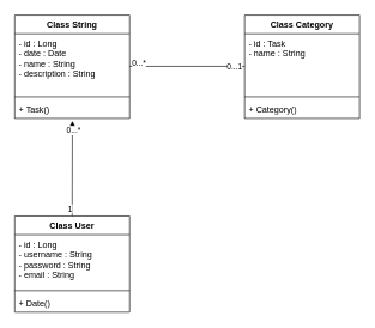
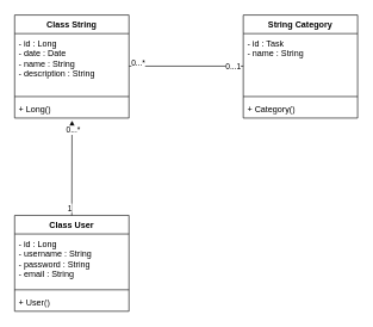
  <mxCell id="0" />
  <mxCell id="1" parent="0" />
  <mxCell id="2" value="Class String" style="swimlane;fontStyle=1;align=center;verticalAlign=top;childLayout=stackLayout;horizontal=1;startSize=26;horizontalStack=0;resizeParent=1;resizeParentMax=0;resizeLast=0;collapsible=1;marginBottom=0;whiteSpace=wrap;html=1;" vertex="1" parent="1"><mxGeometry x="20" y="20" width="160" height="144" as="geometry" /></mxCell>
  <mxCell id="3" value="- id :&amp;nbsp;Long&lt;div&gt;-&amp;nbsp;date :&amp;nbsp;Date&lt;/div&gt;&lt;div&gt;-&amp;nbsp;name : String&lt;/div&gt;&lt;div&gt;-&amp;nbsp;description : String&lt;/div&gt;" style="text;strokeColor=none;fillColor=none;align=left;verticalAlign=top;spacingLeft=4;spacingRight=4;overflow=hidden;rotatable=0;points=[[0,0.5],[1,0.5]];portConstraint=eastwest;whiteSpace=wrap;html=1;" vertex="1" parent="2"><mxGeometry y="26" width="160" height="84" as="geometry" /></mxCell>
  <mxCell id="4" value="" style="line;strokeWidth=1;fillColor=none;align=left;verticalAlign=middle;spacingTop=-1;spacingLeft=3;spacingRight=3;rotatable=0;labelPosition=right;points=[];portConstraint=eastwest;strokeColor=inherit;" vertex="1" parent="2"><mxGeometry y="110" width="160" height="8" as="geometry" /></mxCell>
- <mxCell id="5" value="+ Task()" style="text;strokeColor=none;fillColor=none;align=left;verticalAlign=top;spacingLeft=4;spacingRight=4;overflow=hidden;rotatable=0;points=[[0,0.5],[1,0.5]];portConstraint=eastwest;whiteSpace=wrap;html=1;" vertex="1" parent="2"><mxGeometry y="118" width="160" height="26" as="geometry" /></mxCell>
- <mxCell id="6" value="Class Category" style="swimlane;fontStyle=1;align=center;verticalAlign=top;childLayout=stackLayout;horizontal=1;startSize=26;horizontalStack=0;resizeParent=1;resizeParentMax=0;resizeLast=0;collapsible=1;marginBottom=0;whiteSpace=wrap;html=1;" vertex="1" parent="1"><mxGeometry x="340" y="20" width="160" height="144" as="geometry" /></mxCell>
+ <mxCell id="5" value="+ Long()" style="text;strokeColor=none;fillColor=none;align=left;verticalAlign=top;spacingLeft=4;spacingRight=4;overflow=hidden;rotatable=0;points=[[0,0.5],[1,0.5]];portConstraint=eastwest;whiteSpace=wrap;html=1;" vertex="1" parent="2"><mxGeometry y="118" width="160" height="26" as="geometry" /></mxCell>
+ <mxCell id="6" value="String Category" style="swimlane;fontStyle=1;align=center;verticalAlign=top;childLayout=stackLayout;horizontal=1;startSize=26;horizontalStack=0;resizeParent=1;resizeParentMax=0;resizeLast=0;collapsible=1;marginBottom=0;whiteSpace=wrap;html=1;" vertex="1" parent="1"><mxGeometry x="340" y="20" width="160" height="144" as="geometry" /></mxCell>
  <mxCell id="7" value="- id : Task&lt;div&gt;- name : String&lt;/div&gt;" style="text;strokeColor=none;fillColor=none;align=left;verticalAlign=top;spacingLeft=4;spacingRight=4;overflow=hidden;rotatable=0;points=[[0,0.5],[1,0.5]];portConstraint=eastwest;whiteSpace=wrap;html=1;" vertex="1" parent="6"><mxGeometry y="26" width="160" height="84" as="geometry" /></mxCell>
  <mxCell id="8" value="" style="line;strokeWidth=1;fillColor=none;align=left;verticalAlign=middle;spacingTop=-1;spacingLeft=3;spacingRight=3;rotatable=0;labelPosition=right;points=[];portConstraint=eastwest;strokeColor=inherit;" vertex="1" parent="6"><mxGeometry y="110" width="160" height="8" as="geometry" /></mxCell>
  <mxCell id="9" value="+ Category()" style="text;strokeColor=none;fillColor=none;align=left;verticalAlign=top;spacingLeft=4;spacingRight=4;overflow=hidden;rotatable=0;points=[[0,0.5],[1,0.5]];portConstraint=eastwest;whiteSpace=wrap;html=1;" vertex="1" parent="6"><mxGeometry y="118" width="160" height="26" as="geometry" /></mxCell>
  <mxCell id="10" value="" style="endArrow=none;html=1;rounded=0;" edge="1" parent="1"><mxGeometry relative="1" as="geometry"><mxPoint x="180" y="91.5" as="sourcePoint" /><mxPoint x="340" y="91.5" as="targetPoint" /></mxGeometry></mxCell>
  <mxCell id="11" value="0...*" style="edgeLabel;html=1;align=center;verticalAlign=middle;resizable=0;points=[];" vertex="1" connectable="0" parent="10"><mxGeometry x="-0.853" y="4" relative="1" as="geometry"><mxPoint as="offset" /></mxGeometry></mxCell>
  <mxCell id="12" value="0...1" style="edgeLabel;html=1;align=center;verticalAlign=middle;resizable=0;points=[];" vertex="1" connectable="0" parent="10"><mxGeometry x="0.81" y="-1" relative="1" as="geometry"><mxPoint as="offset" /></mxGeometry></mxCell>
  <mxCell id="13" value="Class User" style="swimlane;fontStyle=1;align=center;verticalAlign=top;childLayout=stackLayout;horizontal=1;startSize=26;horizontalStack=0;resizeParent=1;resizeParentMax=0;resizeLast=0;collapsible=1;marginBottom=0;whiteSpace=wrap;html=1;" vertex="1" parent="1"><mxGeometry x="20" y="300" width="160" height="134" as="geometry" /></mxCell>
  <mxCell id="14" value="- id : Long&amp;nbsp;&amp;nbsp;&lt;div&gt;- username :&amp;nbsp;&lt;span style=&quot;background-color: transparent; color: light-dark(rgb(0, 0, 0), rgb(255, 255, 255));&quot;&gt;String&lt;/span&gt;&lt;span style=&quot;background-color: transparent; color: light-dark(rgb(0, 0, 0), rgb(255, 255, 255));&quot;&gt;&amp;nbsp;&lt;/span&gt;&lt;span style=&quot;background-color: transparent; color: light-dark(rgb(0, 0, 0), rgb(255, 255, 255));&quot;&gt;&amp;nbsp;&lt;/span&gt;&lt;/div&gt;&lt;div&gt;- password : String&amp;nbsp;&lt;/div&gt;&lt;div&gt;- email : String&amp;nbsp;&lt;/div&gt;" style="text;strokeColor=none;fillColor=none;align=left;verticalAlign=top;spacingLeft=4;spacingRight=4;overflow=hidden;rotatable=0;points=[[0,0.5],[1,0.5]];portConstraint=eastwest;whiteSpace=wrap;html=1;" vertex="1" parent="13"><mxGeometry y="26" width="160" height="74" as="geometry" /></mxCell>
  <mxCell id="15" value="" style="line;strokeWidth=1;fillColor=none;align=left;verticalAlign=middle;spacingTop=-1;spacingLeft=3;spacingRight=3;rotatable=0;labelPosition=right;points=[];portConstraint=eastwest;strokeColor=inherit;" vertex="1" parent="13"><mxGeometry y="100" width="160" height="8" as="geometry" /></mxCell>
- <mxCell id="16" value="+ Date()" style="text;strokeColor=none;fillColor=none;align=left;verticalAlign=top;spacingLeft=4;spacingRight=4;overflow=hidden;rotatable=0;points=[[0,0.5],[1,0.5]];portConstraint=eastwest;whiteSpace=wrap;html=1;" vertex="1" parent="13"><mxGeometry y="108" width="160" height="26" as="geometry" /></mxCell>
+ <mxCell id="16" value="+ User()" style="text;strokeColor=none;fillColor=none;align=left;verticalAlign=top;spacingLeft=4;spacingRight=4;overflow=hidden;rotatable=0;points=[[0,0.5],[1,0.5]];portConstraint=eastwest;whiteSpace=wrap;html=1;" vertex="1" parent="13"><mxGeometry y="108" width="160" height="26" as="geometry" /></mxCell>
  <mxCell id="17" value="" style="endArrow=classic;html=1;rounded=0;exitX=0.5;exitY=0;exitDx=0;exitDy=0;entryX=0.502;entryY=1.138;entryDx=0;entryDy=0;entryPerimeter=0;" edge="1" parent="1" source="13" target="5"><mxGeometry relative="1" as="geometry"><mxPoint x="30" y="220" as="sourcePoint" /><mxPoint x="190" y="220" as="targetPoint" /></mxGeometry></mxCell>
  <mxCell id="18" value="1" style="edgeLabel;html=1;align=center;verticalAlign=middle;resizable=0;points=[];" vertex="1" connectable="0" parent="17"><mxGeometry x="-0.853" y="4" relative="1" as="geometry"><mxPoint as="offset" /></mxGeometry></mxCell>
  <mxCell id="19" value="0...*" style="edgeLabel;html=1;align=center;verticalAlign=middle;resizable=0;points=[];" vertex="1" connectable="0" parent="17"><mxGeometry x="0.81" y="-1" relative="1" as="geometry"><mxPoint as="offset" /></mxGeometry></mxCell>
